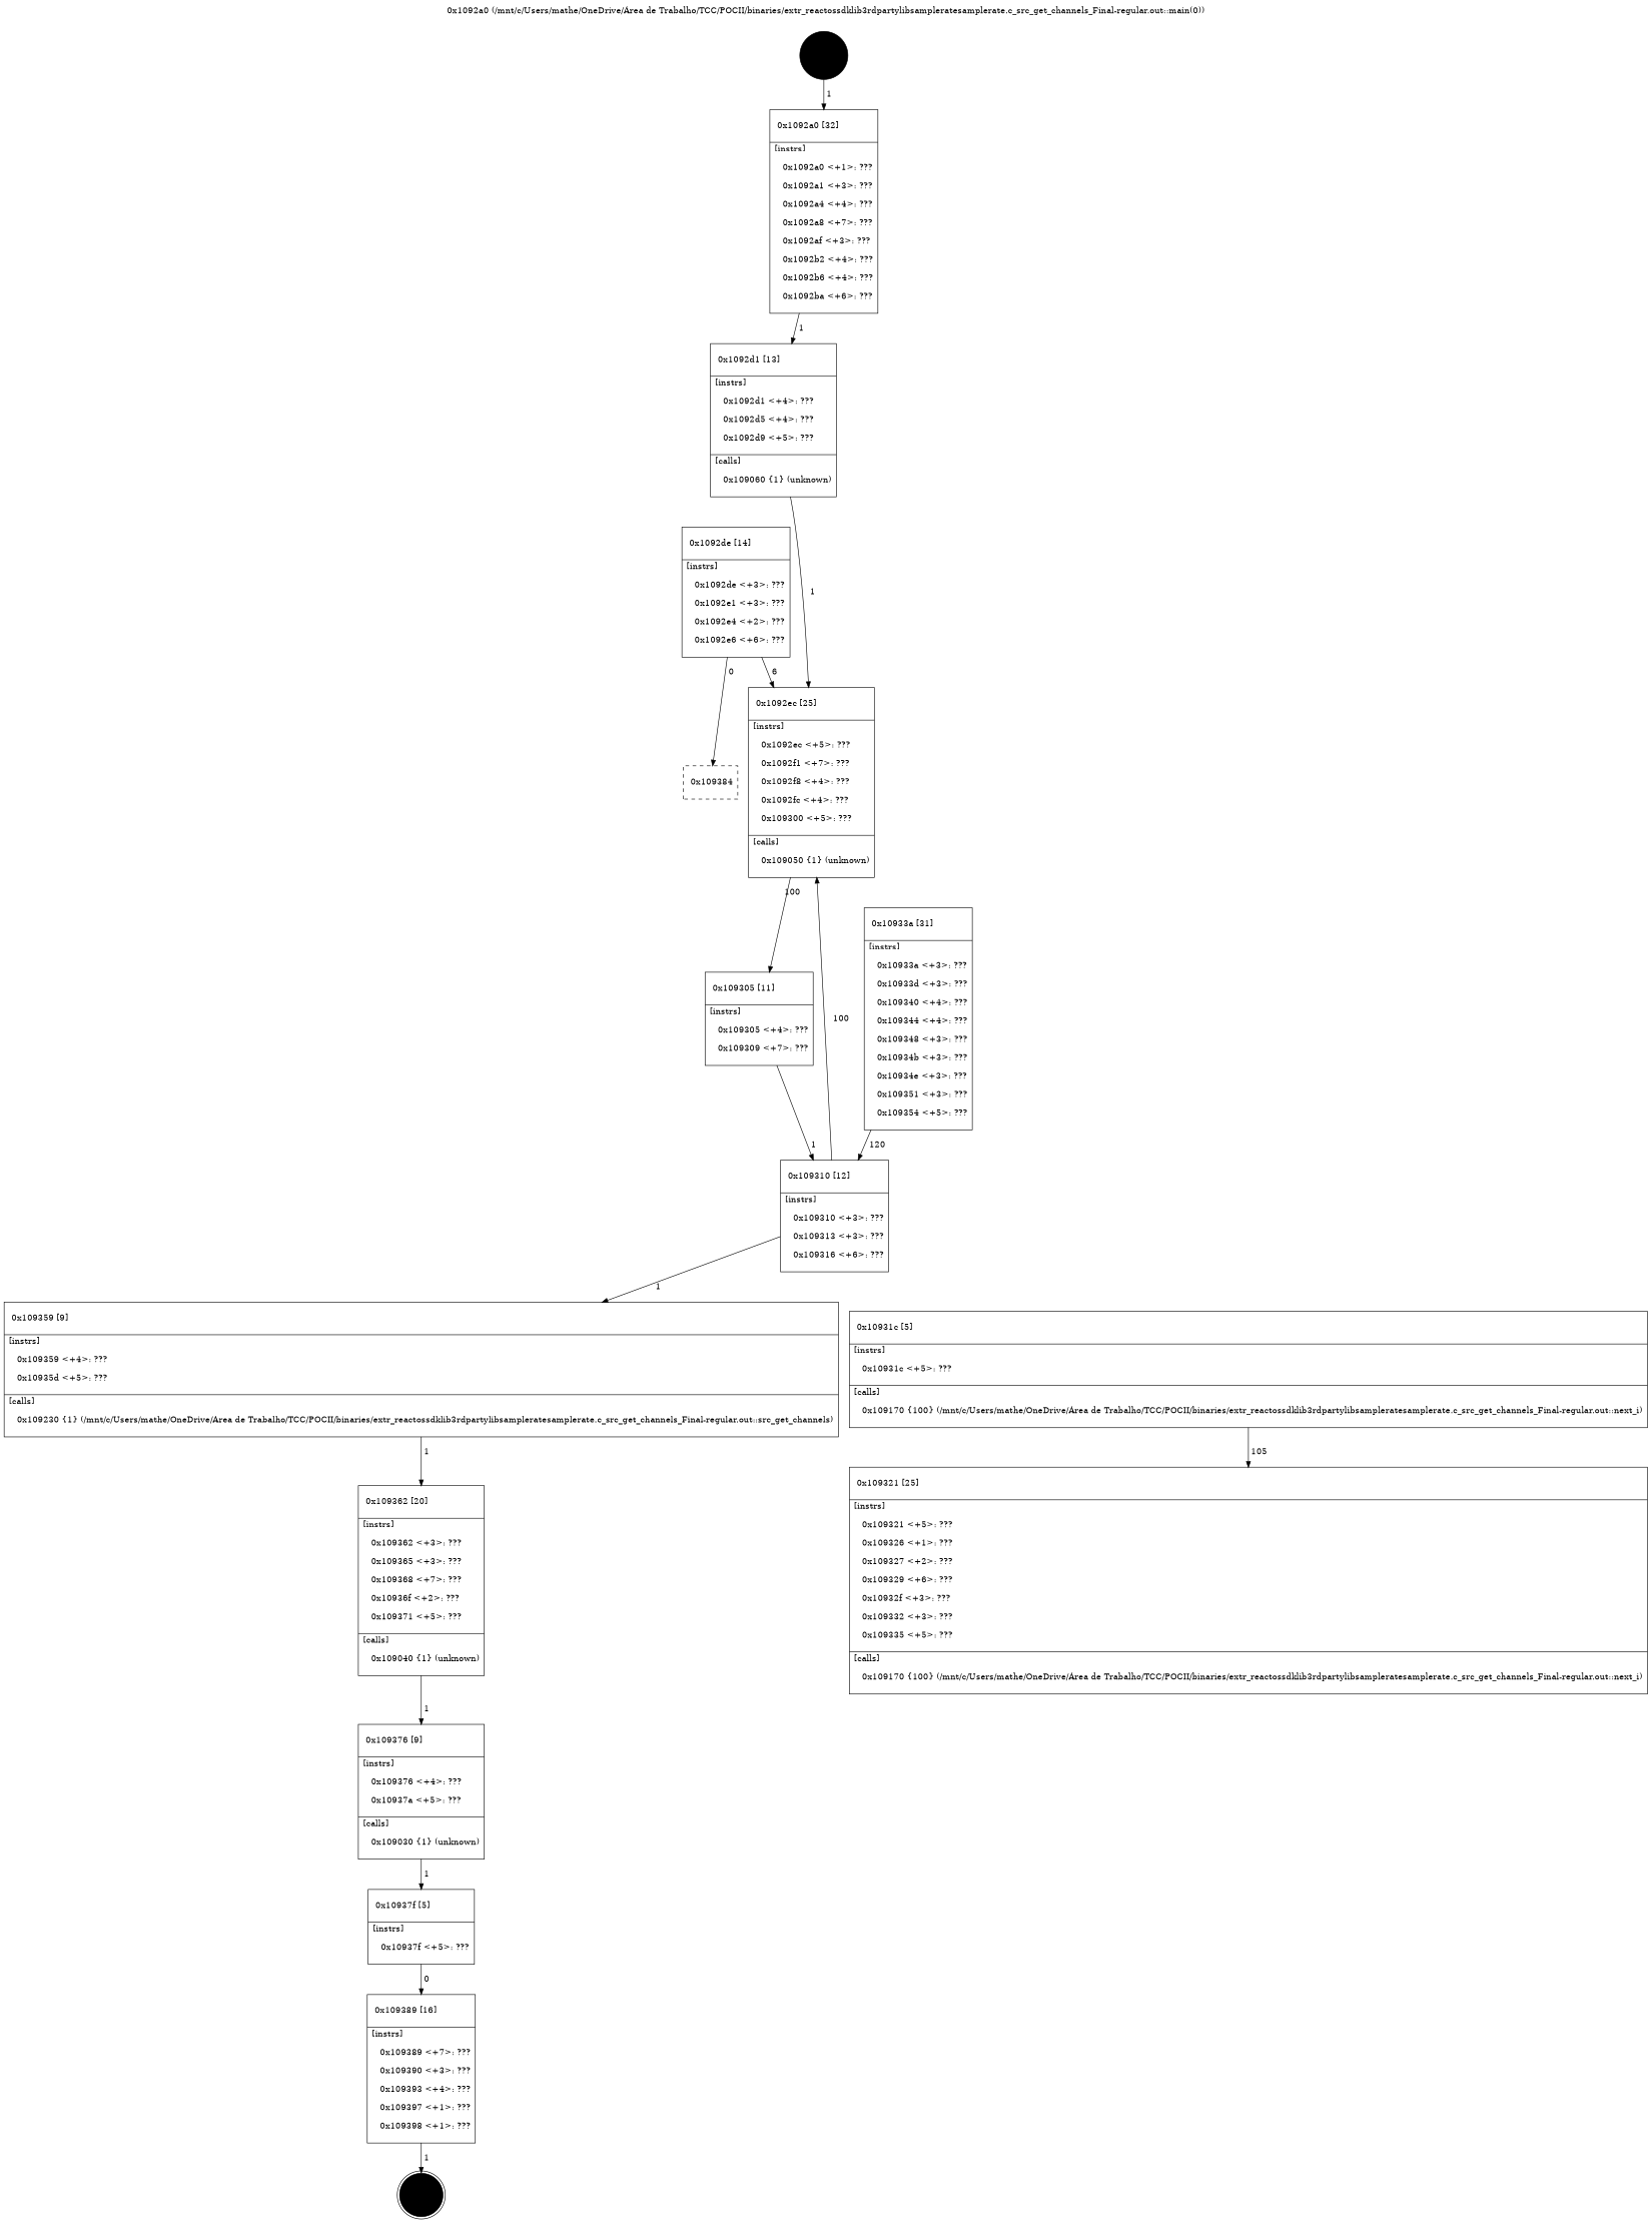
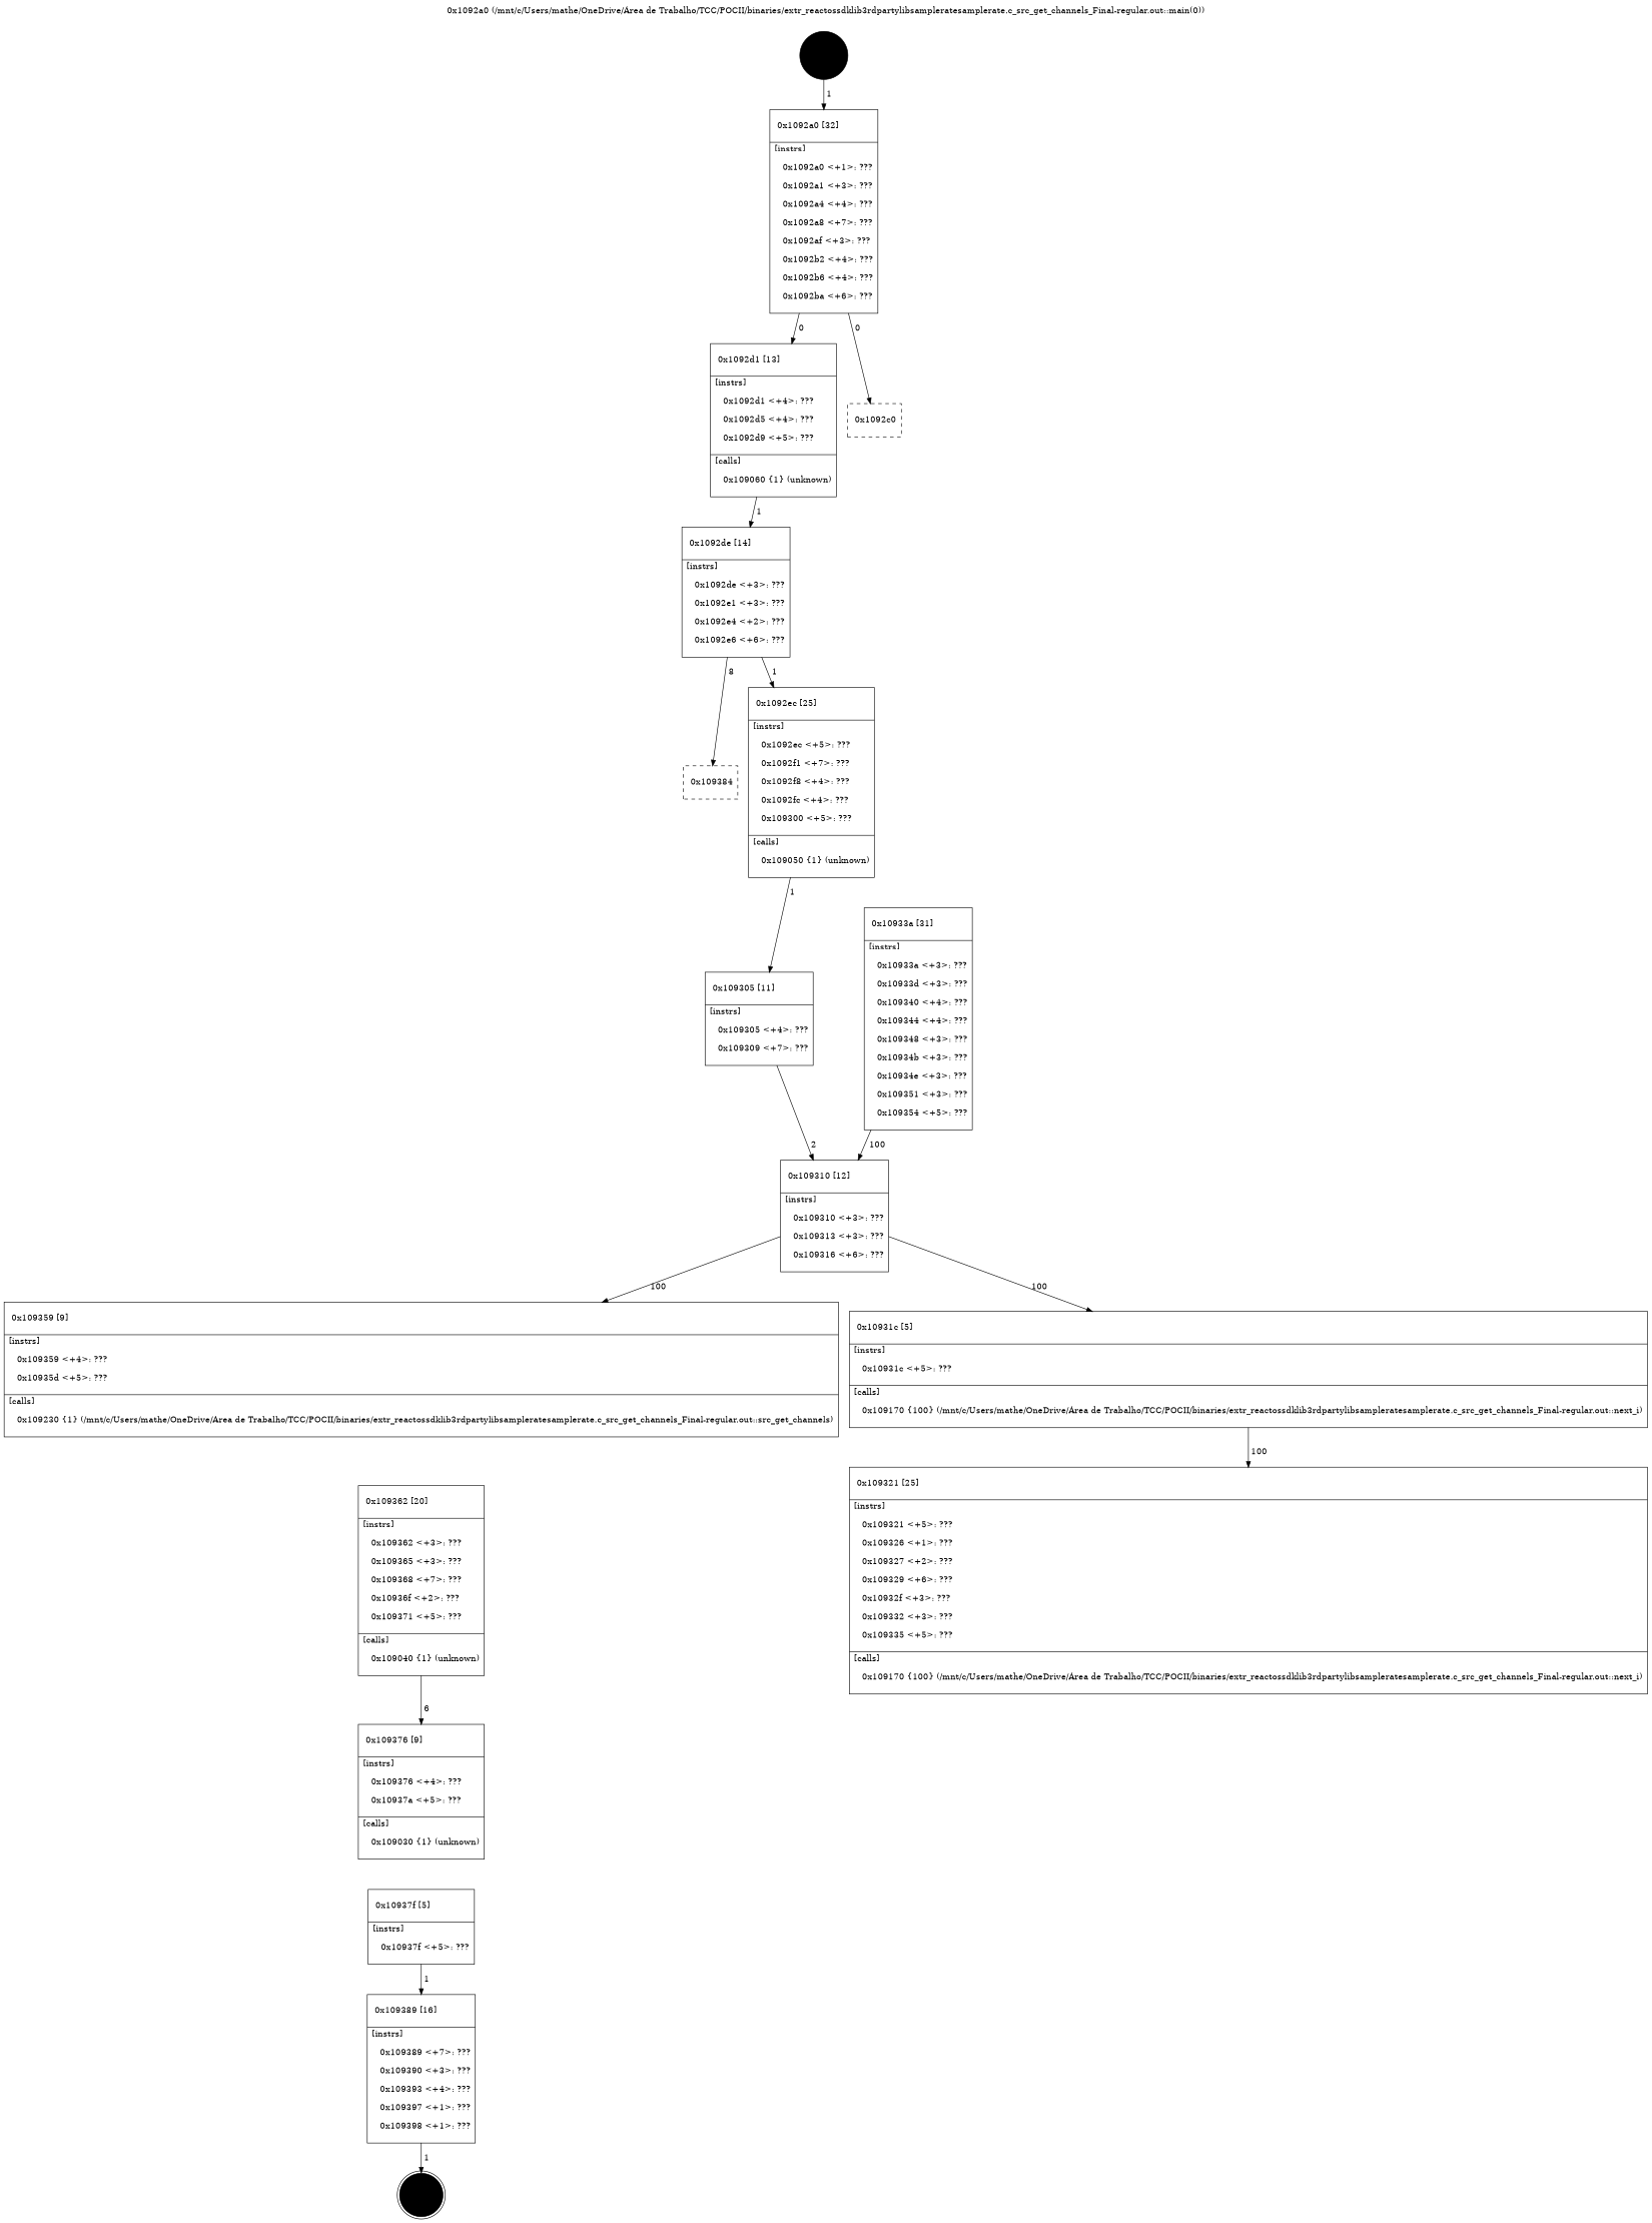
  digraph {
    label="0x1092a0 (/mnt/c/Users/mathe/OneDrive/Área de Trabalho/TCC/POCII/binaries/extr_reactossdklib3rdpartylibsampleratesamplerate.c_src_get_channels_Final-regular.out::main(0))"
    labelloc=t
    node [shape=record]
    Entry [fillcolor=black height=0.3 shape=circle style=filled width=0.3]
    n2 [label="{\n     0x1092a0 [32]\l\n     | [instrs]\l\n     &nbsp;&nbsp;0x1092a0 \<+1\>: ???\l\n     &nbsp;&nbsp;0x1092a1 \<+3\>: ???\l\n     &nbsp;&nbsp;0x1092a4 \<+4\>: ???\l\n     &nbsp;&nbsp;0x1092a8 \<+7\>: ???\l\n     &nbsp;&nbsp;0x1092af \<+3\>: ???\l\n     &nbsp;&nbsp;0x1092b2 \<+4\>: ???\l\n     &nbsp;&nbsp;0x1092b6 \<+4\>: ???\l\n     &nbsp;&nbsp;0x1092ba \<+6\>: ???\l\n  }"]
    n3 [label="{\n     0x1092d1 [13]\l\n     | [instrs]\l\n     &nbsp;&nbsp;0x1092d1 \<+4\>: ???\l\n     &nbsp;&nbsp;0x1092d5 \<+4\>: ???\l\n     &nbsp;&nbsp;0x1092d9 \<+5\>: ???\l\n     | [calls]\l\n     &nbsp;&nbsp;0x109060 \{1\} (unknown)\l\n  }"]
+   n4 [label="{\n     0x1092c0\l\n  }" style=dashed]
    n5 [label="{\n     0x1092de [14]\l\n     | [instrs]\l\n     &nbsp;&nbsp;0x1092de \<+3\>: ???\l\n     &nbsp;&nbsp;0x1092e1 \<+3\>: ???\l\n     &nbsp;&nbsp;0x1092e4 \<+2\>: ???\l\n     &nbsp;&nbsp;0x1092e6 \<+6\>: ???\l\n  }"]
    n6 [label="{\n     0x109384\l\n  }" style=dashed]
    n7 [label="{\n     0x1092ec [25]\l\n     | [instrs]\l\n     &nbsp;&nbsp;0x1092ec \<+5\>: ???\l\n     &nbsp;&nbsp;0x1092f1 \<+7\>: ???\l\n     &nbsp;&nbsp;0x1092f8 \<+4\>: ???\l\n     &nbsp;&nbsp;0x1092fc \<+4\>: ???\l\n     &nbsp;&nbsp;0x109300 \<+5\>: ???\l\n     | [calls]\l\n     &nbsp;&nbsp;0x109050 \{1\} (unknown)\l\n  }"]
    n8 [label="{\n     0x109305 [11]\l\n     | [instrs]\l\n     &nbsp;&nbsp;0x109305 \<+4\>: ???\l\n     &nbsp;&nbsp;0x109309 \<+7\>: ???\l\n  }"]
    n9 [label="{\n     0x109310 [12]\l\n     | [instrs]\l\n     &nbsp;&nbsp;0x109310 \<+3\>: ???\l\n     &nbsp;&nbsp;0x109313 \<+3\>: ???\l\n     &nbsp;&nbsp;0x109316 \<+6\>: ???\l\n  }"]
    Exit [fillcolor=black height=0.3 peripheries=2 shape=circle style=filled width=0.3]
    n11 [label="{\n     0x109359 [9]\l\n     | [instrs]\l\n     &nbsp;&nbsp;0x109359 \<+4\>: ???\l\n     &nbsp;&nbsp;0x10935d \<+5\>: ???\l\n     | [calls]\l\n     &nbsp;&nbsp;0x109230 \{1\} (/mnt/c/Users/mathe/OneDrive/Área de Trabalho/TCC/POCII/binaries/extr_reactossdklib3rdpartylibsampleratesamplerate.c_src_get_channels_Final-regular.out::src_get_channels)\l\n  }"]
    n12 [label="{\n     0x10931c [5]\l\n     | [instrs]\l\n     &nbsp;&nbsp;0x10931c \<+5\>: ???\l\n     | [calls]\l\n     &nbsp;&nbsp;0x109170 \{100\} (/mnt/c/Users/mathe/OneDrive/Área de Trabalho/TCC/POCII/binaries/extr_reactossdklib3rdpartylibsampleratesamplerate.c_src_get_channels_Final-regular.out::next_i)\l\n  }"]
    n13 [label="{\n     0x109362 [20]\l\n     | [instrs]\l\n     &nbsp;&nbsp;0x109362 \<+3\>: ???\l\n     &nbsp;&nbsp;0x109365 \<+3\>: ???\l\n     &nbsp;&nbsp;0x109368 \<+7\>: ???\l\n     &nbsp;&nbsp;0x10936f \<+2\>: ???\l\n     &nbsp;&nbsp;0x109371 \<+5\>: ???\l\n     | [calls]\l\n     &nbsp;&nbsp;0x109040 \{1\} (unknown)\l\n  }"]
    n14 [label="{\n     0x109321 [25]\l\n     | [instrs]\l\n     &nbsp;&nbsp;0x109321 \<+5\>: ???\l\n     &nbsp;&nbsp;0x109326 \<+1\>: ???\l\n     &nbsp;&nbsp;0x109327 \<+2\>: ???\l\n     &nbsp;&nbsp;0x109329 \<+6\>: ???\l\n     &nbsp;&nbsp;0x10932f \<+3\>: ???\l\n     &nbsp;&nbsp;0x109332 \<+3\>: ???\l\n     &nbsp;&nbsp;0x109335 \<+5\>: ???\l\n     | [calls]\l\n     &nbsp;&nbsp;0x109170 \{100\} (/mnt/c/Users/mathe/OneDrive/Área de Trabalho/TCC/POCII/binaries/extr_reactossdklib3rdpartylibsampleratesamplerate.c_src_get_channels_Final-regular.out::next_i)\l\n  }"]
    n15 [label="{\n     0x109376 [9]\l\n     | [instrs]\l\n     &nbsp;&nbsp;0x109376 \<+4\>: ???\l\n     &nbsp;&nbsp;0x10937a \<+5\>: ???\l\n     | [calls]\l\n     &nbsp;&nbsp;0x109030 \{1\} (unknown)\l\n  }"]
    n16 [label="{\n     0x10933a [31]\l\n     | [instrs]\l\n     &nbsp;&nbsp;0x10933a \<+3\>: ???\l\n     &nbsp;&nbsp;0x10933d \<+3\>: ???\l\n     &nbsp;&nbsp;0x109340 \<+4\>: ???\l\n     &nbsp;&nbsp;0x109344 \<+4\>: ???\l\n     &nbsp;&nbsp;0x109348 \<+3\>: ???\l\n     &nbsp;&nbsp;0x10934b \<+3\>: ???\l\n     &nbsp;&nbsp;0x10934e \<+3\>: ???\l\n     &nbsp;&nbsp;0x109351 \<+3\>: ???\l\n     &nbsp;&nbsp;0x109354 \<+5\>: ???\l\n  }"]
    n17 [label="{\n     0x10937f [5]\l\n     | [instrs]\l\n     &nbsp;&nbsp;0x10937f \<+5\>: ???\l\n  }"]
    n18 [label="{\n     0x109389 [16]\l\n     | [instrs]\l\n     &nbsp;&nbsp;0x109389 \<+7\>: ???\l\n     &nbsp;&nbsp;0x109390 \<+3\>: ???\l\n     &nbsp;&nbsp;0x109393 \<+4\>: ???\l\n     &nbsp;&nbsp;0x109397 \<+1\>: ???\l\n     &nbsp;&nbsp;0x109398 \<+1\>: ???\l\n  }"]
    Entry -> n2 [label=" 1"]
-   n2 -> n3 [label=" 1"]
-   n3 -> n7 [label=" 1"]
-   n5 -> n6 [label=" 0"]
-   n5 -> n7 [label=" 6"]
-   n7 -> n8 [label=" 100"]
-   n8 -> n9 [label=" 1"]
-   n9 -> n11 [label=" 1"]
-   n9 -> n7 [label=" 100"]
-   n11 -> n13 [label=" 1"]
-   n12 -> n14 [label=" 105"]
-   n13 -> n15 [label=" 1"]
-   n15 -> n17 [label=" 1"]
-   n16 -> n9 [label=" 120"]
-   n17 -> n18 [label=" 0"]
+   n2 -> n3 [label=" 0"]
+   n2 -> n4 [label=" 0"]
+   n3 -> n5 [label=" 1"]
+   n5 -> n6 [label=" 8"]
+   n5 -> n7 [label=" 1"]
+   n7 -> n8 [label=" 1"]
+   n8 -> n9 [label=" 2"]
+   n9 -> n11 [label=" 100"]
+   n9 -> n12 [label=" 100"]
+   n12 -> n14 [label=" 100"]
+   n13 -> n15 [label=" 6"]
+   n16 -> n9 [label=" 100"]
+   n17 -> n18 [label=" 1"]
    n18 -> Exit [label=" 1"]
  }
